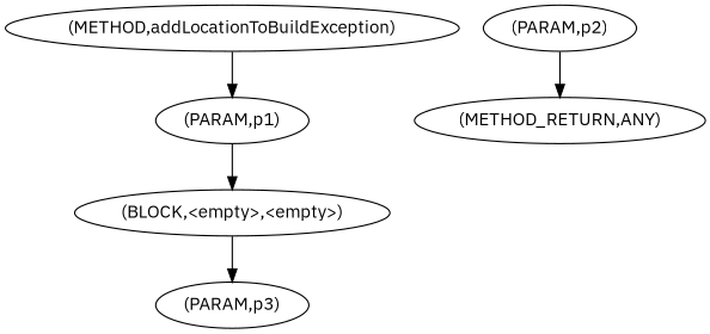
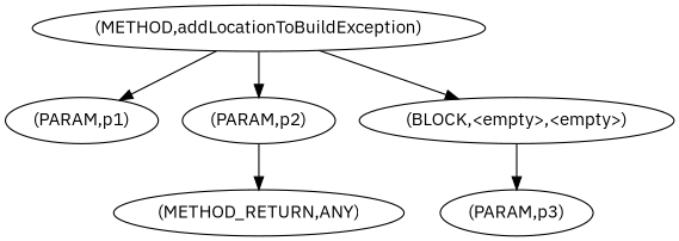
  digraph {
    fontname="IBM Plex Sans"
    node [fontname="IBM Plex Sans"]
    edge [fontname="IBM Plex Sans"]
    n1 [label=<(METHOD,addLocationToBuildException)>]
    n2 [label=<(PARAM,p1)>]
    n3 [label=<(PARAM,p2)>]
    n4 [label=<(BLOCK,&lt;empty&gt;,&lt;empty&gt;)>]
    n5 [label=<(METHOD_RETURN,ANY)>]
    n6 [label=<(PARAM,p3)>]
    n1 -> n2
-   n2 -> n4
+   n1 -> n3
+   n1 -> n4
    n3 -> n5
    n4 -> n6
  }
